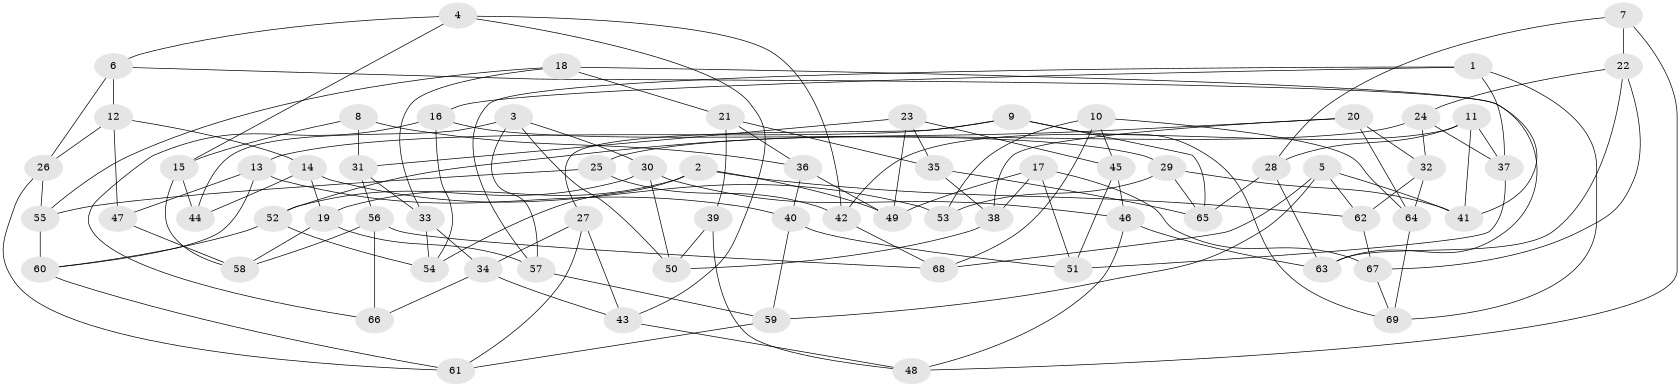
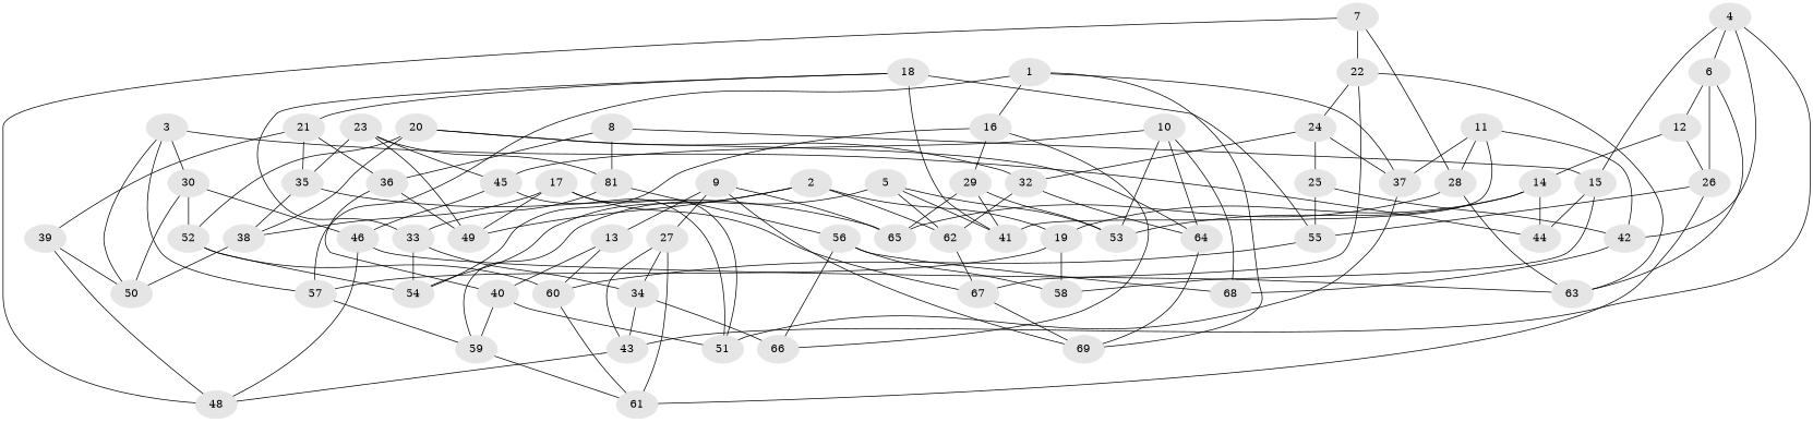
  graph {
    node [color=gray90 style=filled]
    1
    16
    37
    57
    69
    54
    29
    66
    51
    59
    2
    19
    49
    62
    58
    67
    3
    30
    44
    50
    52
    46
    4
    6
    15
    42
    43
    12
    26
    63
    68
    48
    5
    41
    61
    14
-   47
    55
    7
    22
    28
    24
    65
    39
    8
-   31
+   31 [label=81]
    36
    33
    56
    40
    9
    13
    27
    60
    34
    10
    45
    53
    64
    11
    17
    38
    18
    21
    35
    20
    32
    25
    23
    1 -- 16
    1 -- 37
    1 -- 57
    1 -- 69
    16 -- 54
    16 -- 29
    16 -- 66
    37 -- 51
    57 -- 59
    29 -- 41
    29 -- 65
    29 -- 53
    59 -- 61
    2 -- 54
    2 -- 19
    2 -- 49
    2 -- 62
    19 -- 57
    19 -- 58
    62 -- 67
    67 -- 69
    3 -- 57
    3 -- 30
    3 -- 44
    3 -- 50
    30 -- 50
    30 -- 52
    30 -- 46
    52 -- 54
    52 -- 60
    46 -- 63
    46 -- 48
    4 -- 6
    4 -- 15
    4 -- 42
    4 -- 43
    6 -- 12
    6 -- 26
    6 -- 63
    15 -- 58
    15 -- 44
    42 -- 68
    43 -- 48
    12 -- 26
    12 -- 14
-   12 -- 47
    26 -- 61
    26 -- 55
    5 -- 59
    5 -- 62
-   5 -- 68
+   5 -- 53
    5 -- 41
    14 -- 19
    14 -- 44
    14 -- 53
-   47 -- 58
    55 -- 60
    7 -- 48
    7 -- 22
    7 -- 28
    22 -- 67
    22 -- 63
    22 -- 24
    28 -- 63
    28 -- 65
    24 -- 37
    24 -- 32
    24 -- 25
    39 -- 50
    39 -- 48
    8 -- 15
    8 -- 31
    8 -- 36
    31 -- 33
    31 -- 56
    36 -- 49
    36 -- 40
    33 -- 54
    33 -- 34
    56 -- 66
    56 -- 58
    56 -- 68
    40 -- 51
    40 -- 59
    9 -- 69
    9 -- 65
    9 -- 13
    9 -- 27
-   13 -- 47
    13 -- 40
    13 -- 60
    27 -- 43
    27 -- 61
    27 -- 34
    60 -- 61
    34 -- 66
    34 -- 43
    10 -- 68
    10 -- 45
    10 -- 53
    10 -- 64
    45 -- 51
    45 -- 46
    64 -- 69
    11 -- 37
    11 -- 42
    11 -- 41
    11 -- 28
    17 -- 51
    17 -- 49
    17 -- 67
    17 -- 38
    38 -- 50
    18 -- 41
    18 -- 55
    18 -- 33
    18 -- 21
    21 -- 39
    21 -- 36
    21 -- 35
    35 -- 65
    35 -- 38
    20 -- 52
    20 -- 64
    20 -- 38
    20 -- 32
    32 -- 62
    32 -- 64
    25 -- 42
    25 -- 55
    23 -- 49
    23 -- 31
    23 -- 45
    23 -- 35
  }
